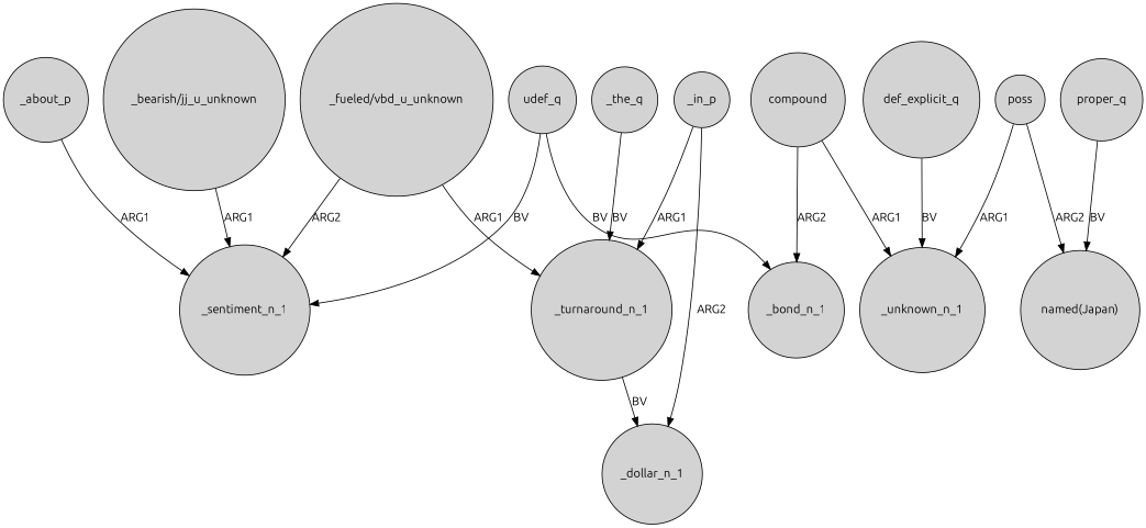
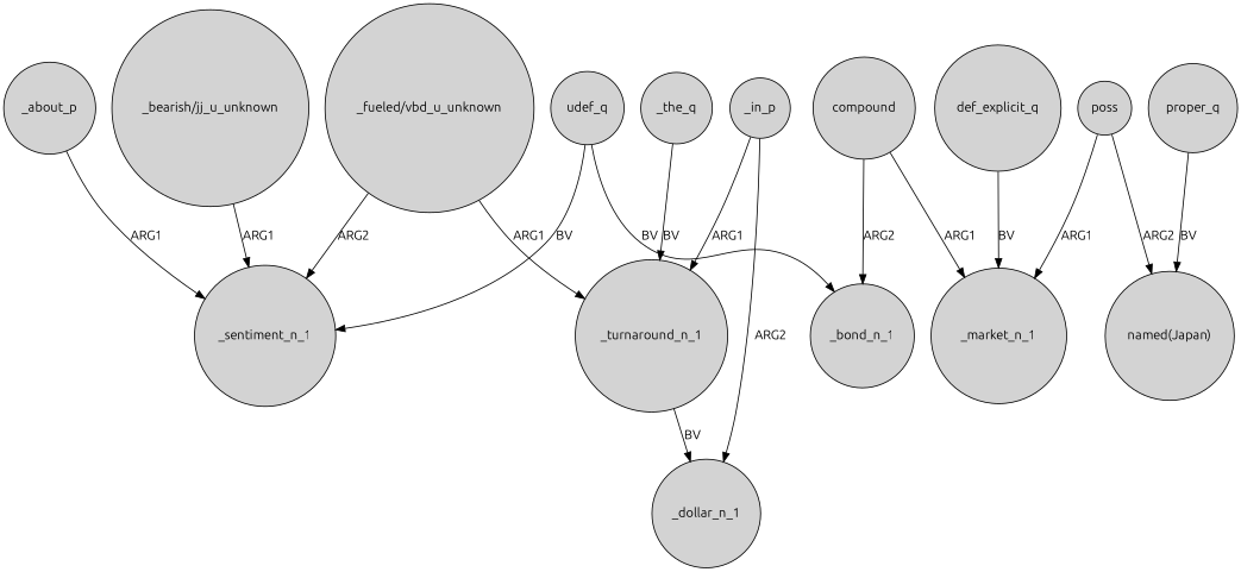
  digraph {
    fontname=Ubuntu
    node [fontname=Ubuntu shape=circle style=filled]
    edge [fontname=Ubuntu]
    compound
    _bond_n_1
-   _market_n_1 [label=_unknown_n_1]
+   _market_n_1
    poss
    "named(Japan)"
    _in_p
    _dollar_n_1
    _turnaround_n_1
    _the_q
    "_bearish/jj_u_unknown"
    _sentiment_n_1
    udef_q
    _about_p
    def_explicit_q
    proper_q
    "_fueled/vbd_u_unknown"
    compound -> _bond_n_1 [label=ARG2]
    compound -> _market_n_1 [label=ARG1]
    poss -> _market_n_1 [label=ARG1]
    poss -> "named(Japan)" [label=ARG2]
    _in_p -> _dollar_n_1 [label=ARG2]
    _in_p -> _turnaround_n_1 [label=ARG1]
    _turnaround_n_1 -> _dollar_n_1 [label=BV]
    _the_q -> _turnaround_n_1 [label=BV]
    "_bearish/jj_u_unknown" -> _sentiment_n_1 [label=ARG1]
    udef_q -> _bond_n_1 [label=BV]
    udef_q -> _sentiment_n_1 [label=BV]
    _about_p -> _sentiment_n_1 [label=ARG1]
    def_explicit_q -> _market_n_1 [label=BV]
    proper_q -> "named(Japan)" [label=BV]
    "_fueled/vbd_u_unknown" -> _turnaround_n_1 [label=ARG1]
    "_fueled/vbd_u_unknown" -> _sentiment_n_1 [label=ARG2]
  }
